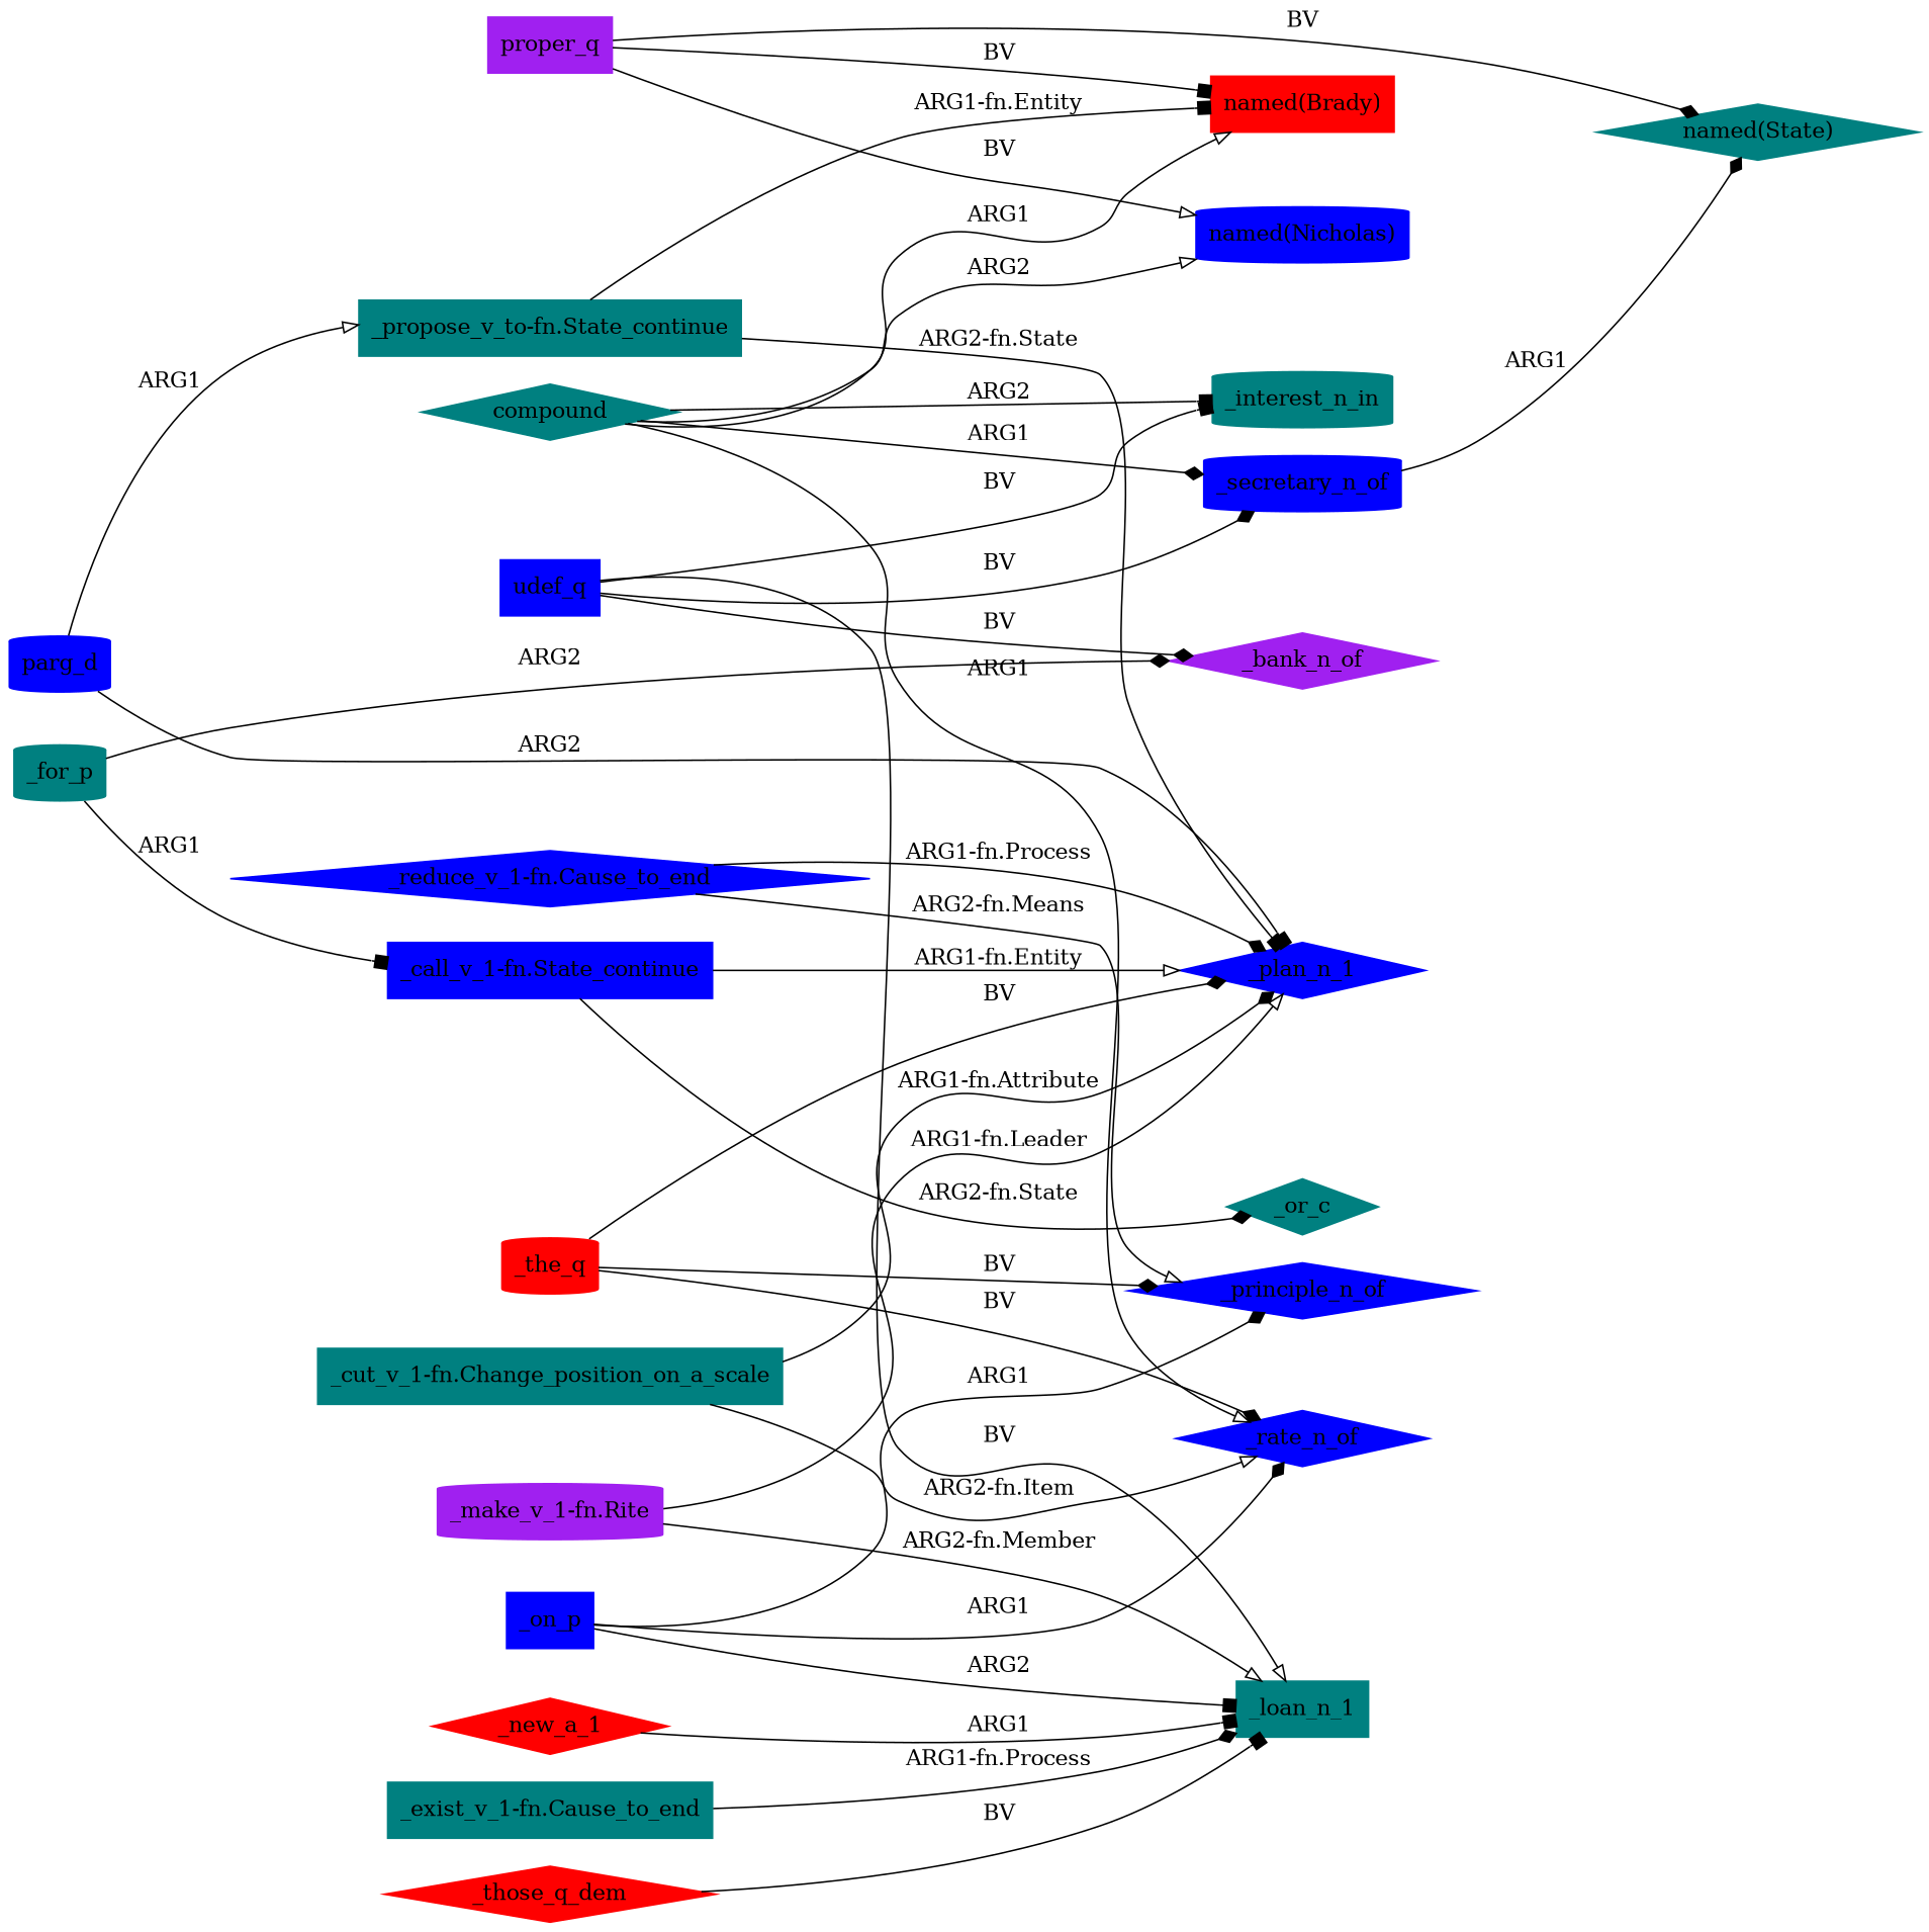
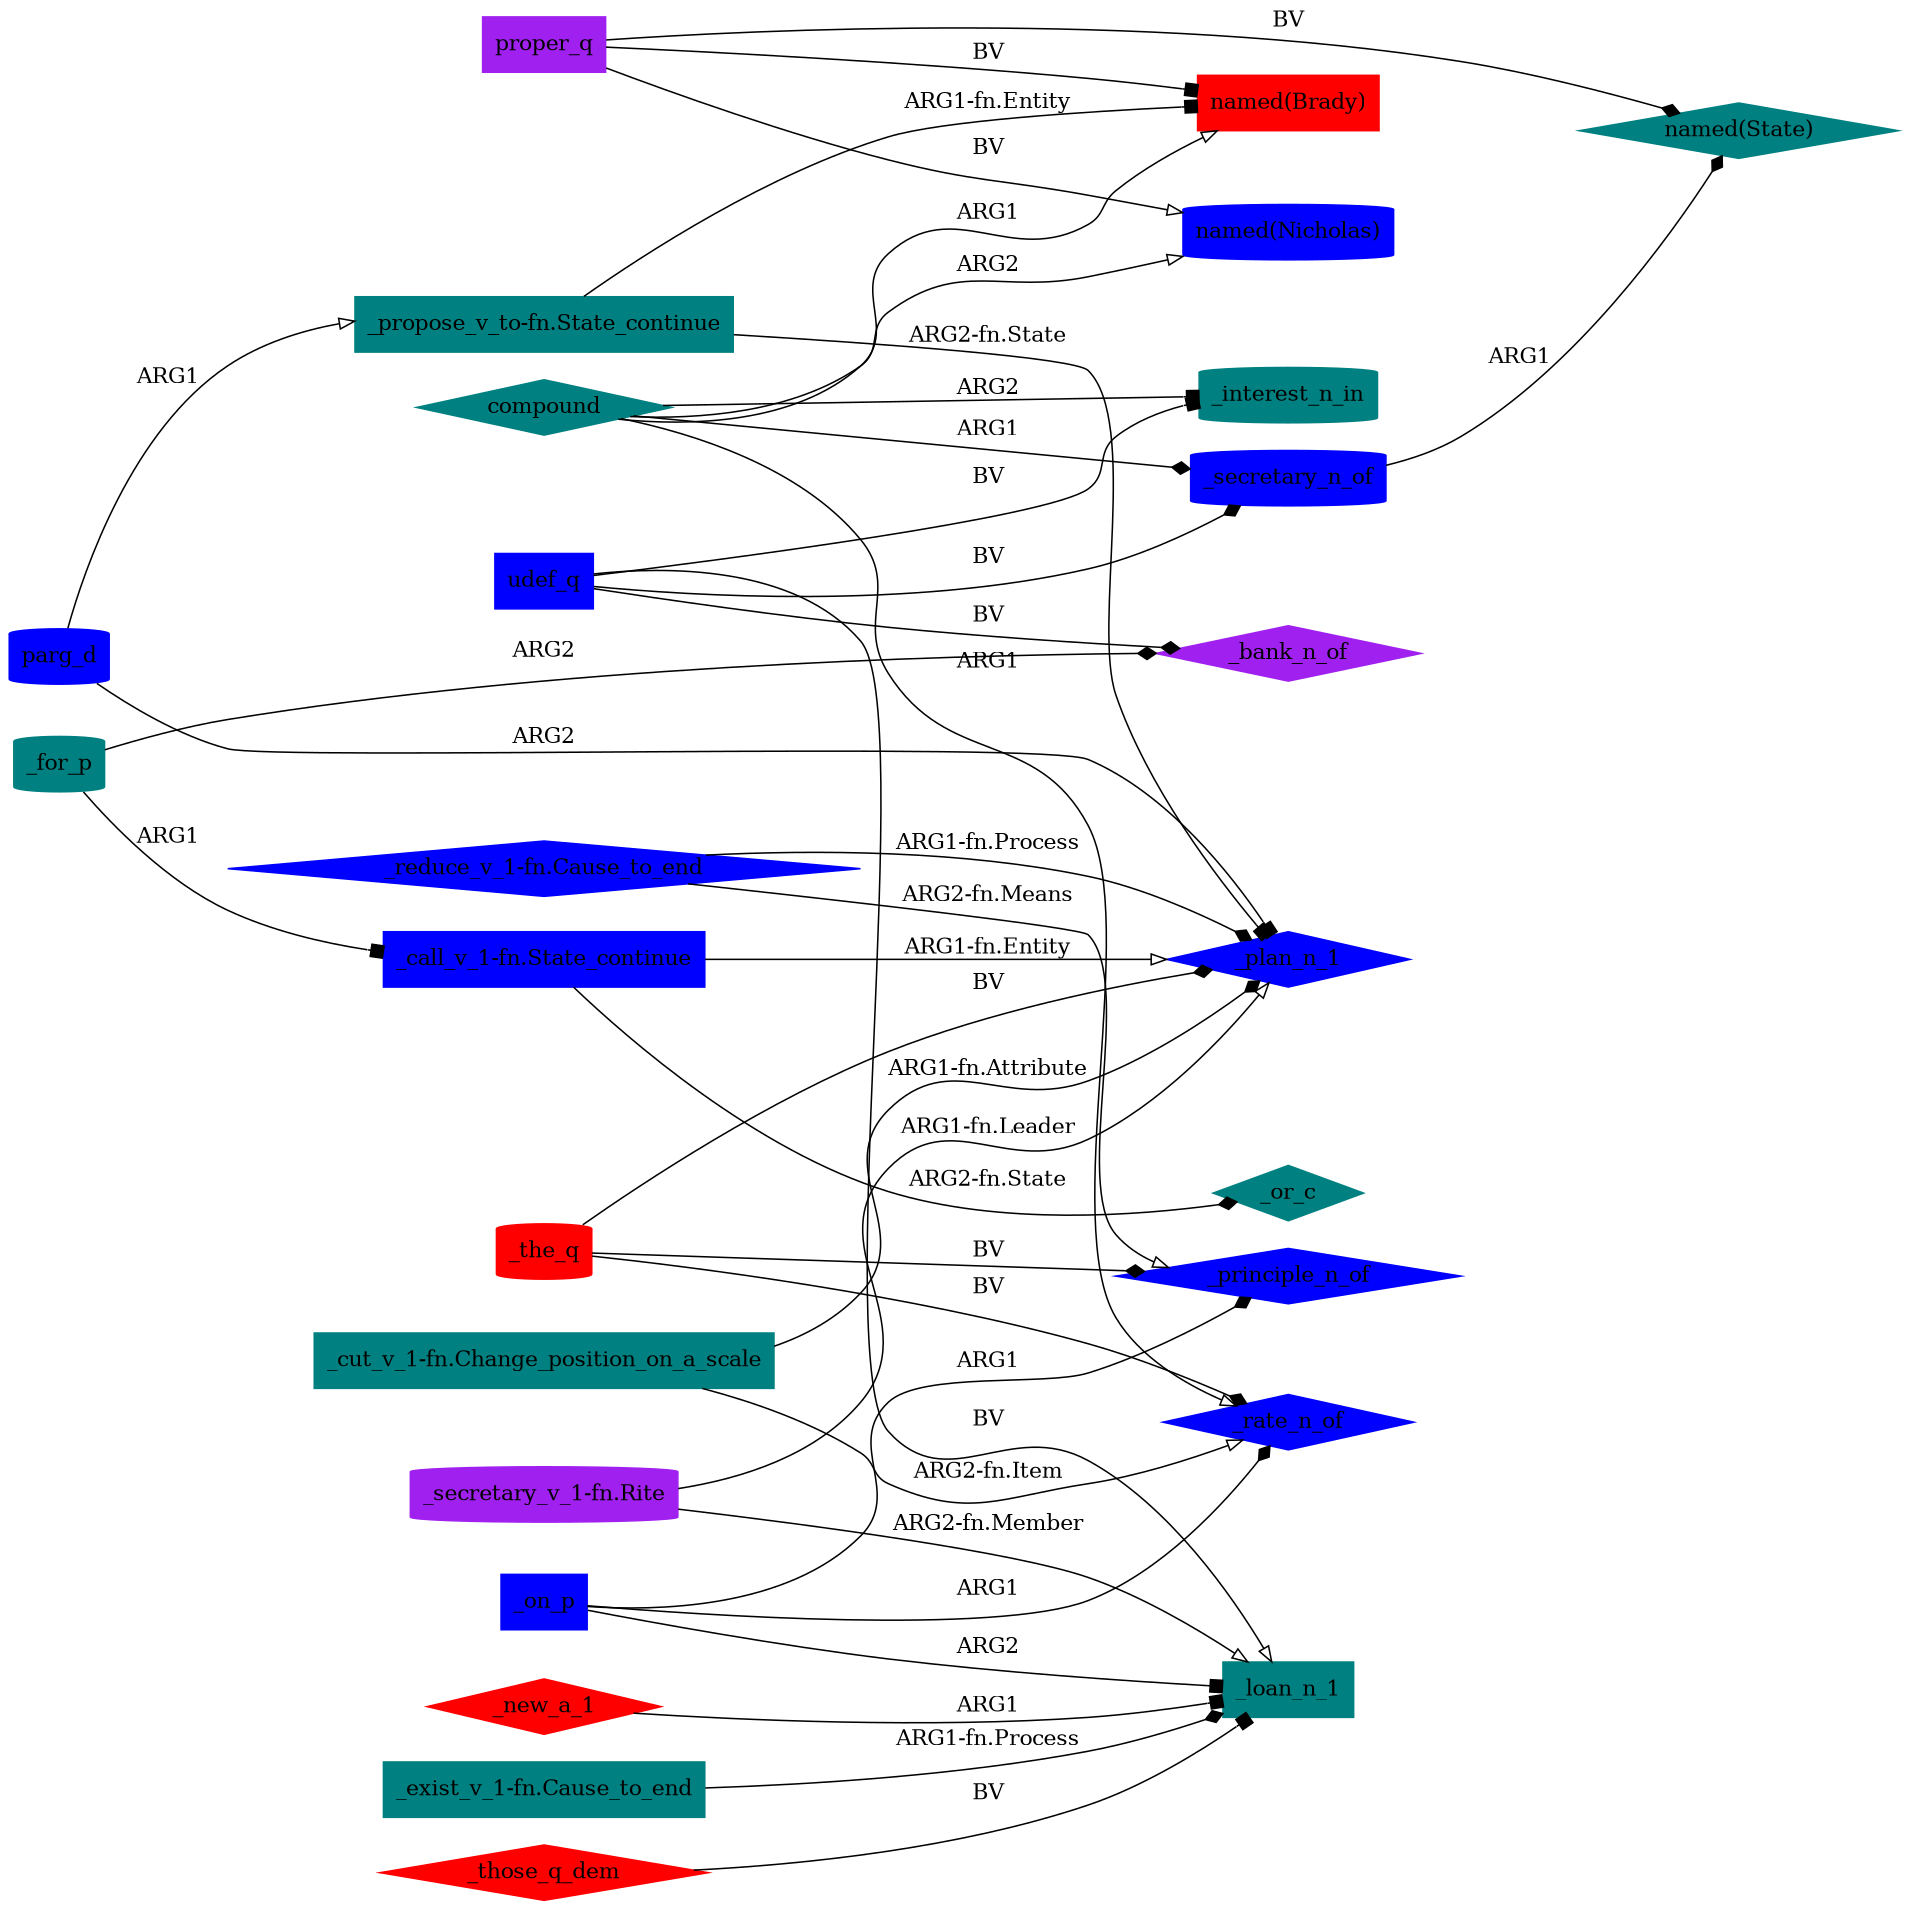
  digraph {
    rankdir=LR
    node [color=blue shape=diamond style=filled]
    edge [arrowhead=diamond]
    _secretary_n_of [shape=cylinder]
    "named(State)" [color=teal]
    "_call_v_1-fn.State_continue" [shape=box]
    _plan_n_1
    _or_c [color=teal]
-   "_make_v_1-fn.Rite" [color=purple shape=cylinder]
+   "_make_v_1-fn.Rite" [color=purple shape=cylinder label="_secretary_v_1-fn.Rite"]
    _loan_n_1 [color=teal shape=box]
    _for_p [color=teal shape=cylinder]
    _bank_n_of [color=purple]
    "_reduce_v_1-fn.Cause_to_end"
    _principle_n_of
    udef_q [shape=box]
    _interest_n_in [color=teal shape=cylinder]
    parg_d [shape=cylinder]
    "_propose_v_to-fn.State_continue" [color=teal shape=box]
    "named(Brady)" [color=red shape=box]
    proper_q [color=purple shape=box]
    "named(Nicholas)" [shape=cylinder]
    _those_q_dem [color=red]
    compound [color=teal]
    _rate_n_of
    _the_q [color=red shape=cylinder]
    "_cut_v_1-fn.Change_position_on_a_scale" [color=teal shape=box]
    _on_p [shape=box]
    _new_a_1 [color=red]
    "_exist_v_1-fn.Cause_to_end" [color=teal shape=box]
    _secretary_n_of -> "named(State)" [label=ARG1]
    "_call_v_1-fn.State_continue" -> _plan_n_1 [arrowhead=onormal label="ARG1-fn.Entity"]
    "_call_v_1-fn.State_continue" -> _or_c [label="ARG2-fn.State"]
    "_make_v_1-fn.Rite" -> _plan_n_1 [arrowhead=onormal label="ARG1-fn.Leader"]
    "_make_v_1-fn.Rite" -> _loan_n_1 [arrowhead=onormal label="ARG2-fn.Member"]
    _for_p -> "_call_v_1-fn.State_continue" [arrowhead=box label=ARG1]
    _for_p -> _bank_n_of [label=ARG2]
    "_reduce_v_1-fn.Cause_to_end" -> _plan_n_1 [label="ARG1-fn.Process"]
    "_reduce_v_1-fn.Cause_to_end" -> _principle_n_of [arrowhead=onormal label="ARG2-fn.Means"]
    udef_q -> _secretary_n_of [label=BV]
    udef_q -> _loan_n_1 [arrowhead=onormal label=BV]
    udef_q -> _bank_n_of [label=BV]
    udef_q -> _interest_n_in [arrowhead=box label=BV]
    parg_d -> _plan_n_1 [arrowhead=box label=ARG2]
    parg_d -> "_propose_v_to-fn.State_continue" [arrowhead=onormal label=ARG1]
    "_propose_v_to-fn.State_continue" -> _plan_n_1 [arrowhead=box label="ARG2-fn.State"]
    "_propose_v_to-fn.State_continue" -> "named(Brady)" [arrowhead=box label="ARG1-fn.Entity"]
    proper_q -> "named(State)" [label=BV]
    proper_q -> "named(Brady)" [arrowhead=box label=BV]
    proper_q -> "named(Nicholas)" [arrowhead=onormal label=BV]
    _those_q_dem -> _loan_n_1 [arrowhead=box label=BV]
    compound -> _secretary_n_of [label=ARG1]
    compound -> _interest_n_in [arrowhead=box label=ARG2]
    compound -> "named(Brady)" [arrowhead=onormal label=ARG1]
    compound -> "named(Nicholas)" [arrowhead=onormal label=ARG2]
    compound -> _rate_n_of [arrowhead=onormal label=ARG1]
    _the_q -> _plan_n_1 [label=BV]
    _the_q -> _principle_n_of [label=BV]
    _the_q -> _rate_n_of [label=BV]
    "_cut_v_1-fn.Change_position_on_a_scale" -> _plan_n_1 [label="ARG1-fn.Attribute"]
    "_cut_v_1-fn.Change_position_on_a_scale" -> _rate_n_of [arrowhead=onormal label="ARG2-fn.Item"]
    _on_p -> _loan_n_1 [arrowhead=box label=ARG2]
    _on_p -> _principle_n_of [label=ARG1]
    _on_p -> _rate_n_of [label=ARG1]
    _new_a_1 -> _loan_n_1 [arrowhead=box label=ARG1]
    "_exist_v_1-fn.Cause_to_end" -> _loan_n_1 [label="ARG1-fn.Process"]
  }
